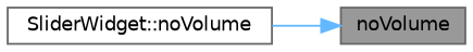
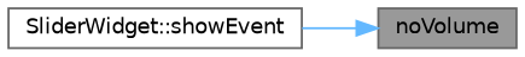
  digraph {
    rankdir=RL
    fontname="DejaVu Sans"
    node [fontname="DejaVu Sans" fontsize=10 shape=box style=filled]
    n1 [color=gray40 fillcolor=grey60 fontcolor=black height=0.2 label=noVolume width=0.4]
-   n2 [color=grey40 fillcolor=white height=0.2 label="SliderWidget::noVolume" width=0.4]
+   n2 [color=grey40 fillcolor=white height=0.2 label="SliderWidget::showEvent" width=0.4]
    n1 -> n2 [color=steelblue1 dir=back fontname="DejaVu Sans" fontsize=10 labelfontname=Helvetica labelfontsize=10 style=solid]
  }
